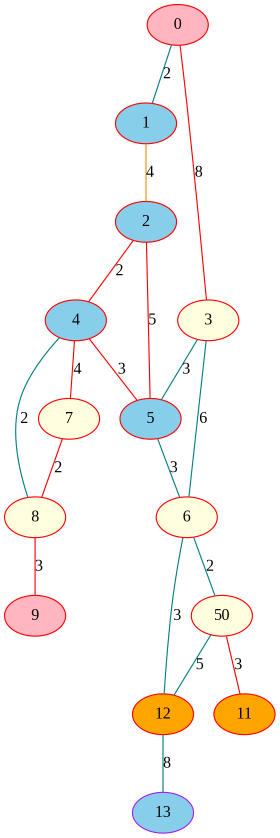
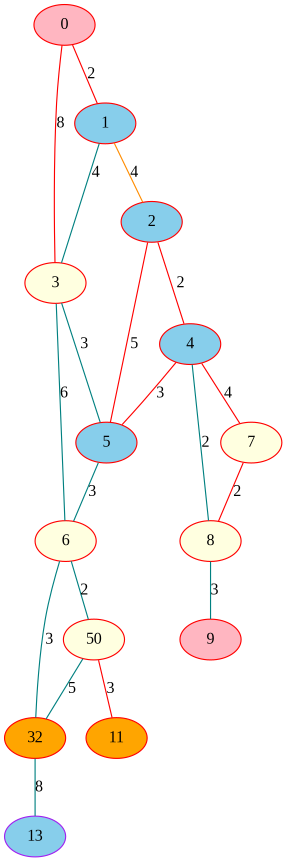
  graph {
    fontname="Liberation Serif"
    node [color=red fillcolor=skyblue fontname="Liberation Serif" style=filled weight=1]
    edge [color=teal fontname="Liberation Serif"]
    0 [fillcolor=lightpink]
    1
    3 [fillcolor=lightyellow]
    2
    5
    6 [fillcolor=lightyellow]
    4
    7 [fillcolor=lightyellow]
    8 [fillcolor=lightyellow]
    n10 [fillcolor=lightyellow label=50]
-   12 [fillcolor=orange]
+   12 [fillcolor=orange label=32]
    9 [fillcolor=lightpink]
    11 [fillcolor=orange]
    13 [color=purple weight=4]
-   0 -- 1 [label=2]
+   0 -- 1 [color=red label=2]
    0 -- 3 [color=red label=8]
+   1 -- 3 [label=4]
    1 -- 2 [color=darkorange label=4]
    3 -- 5 [label=3]
    3 -- 6 [label=6]
    2 -- 5 [color=red label=5]
    2 -- 4 [color=red label=2]
    5 -- 6 [label=3]
    6 -- n10 [label=2]
    6 -- 12 [label=3]
    4 -- 5 [color=red label=3]
    4 -- 7 [color=red label=4]
    4 -- 8 [label=2]
    7 -- 8 [color=red label=2]
-   8 -- 9 [color=red label=3]
+   8 -- 9 [label=3]
    n10 -- 12 [label=5]
    n10 -- 11 [color=red label=3]
    12 -- 13 [label=8]
  }
